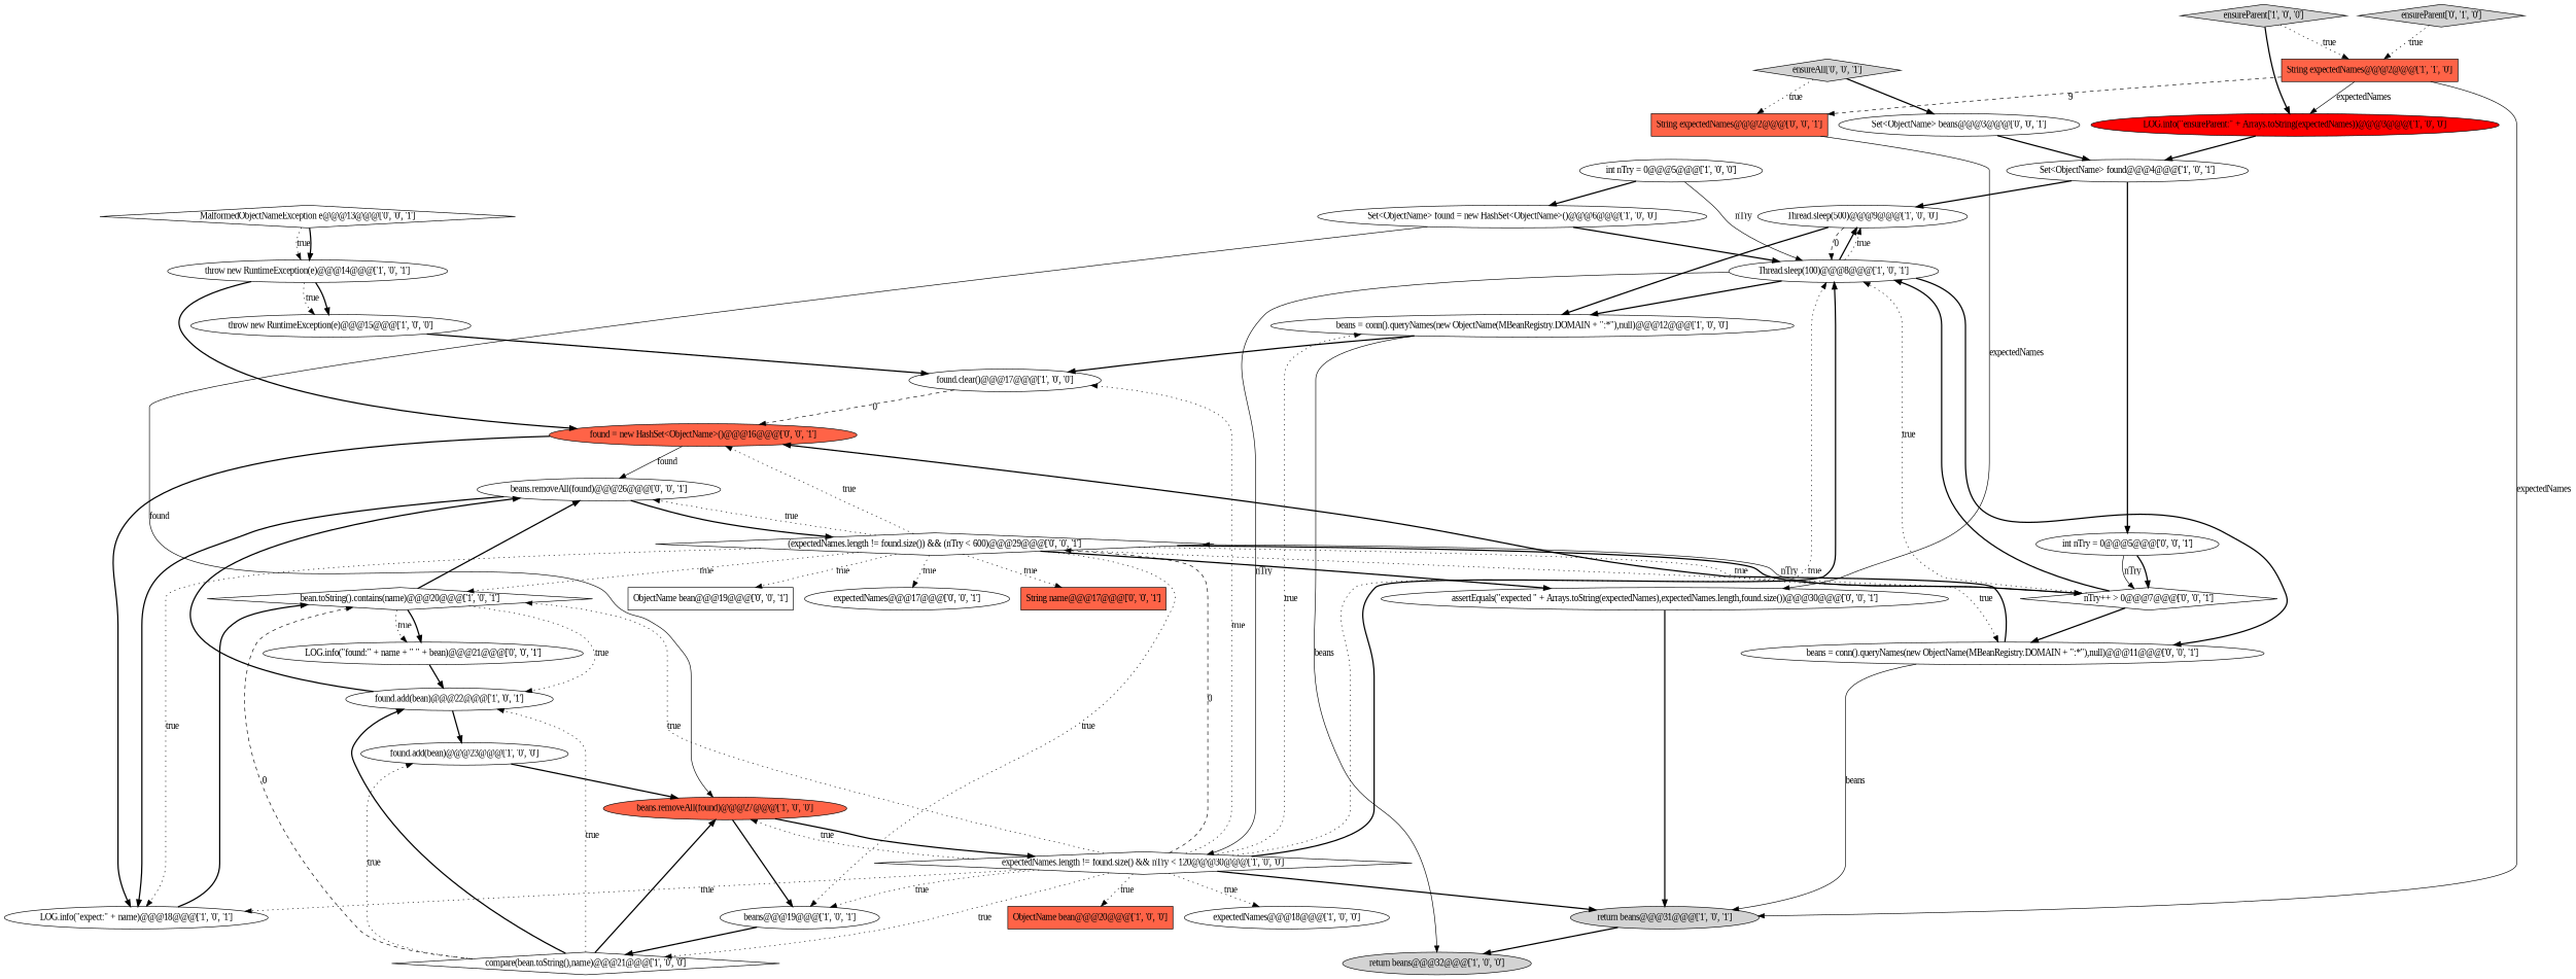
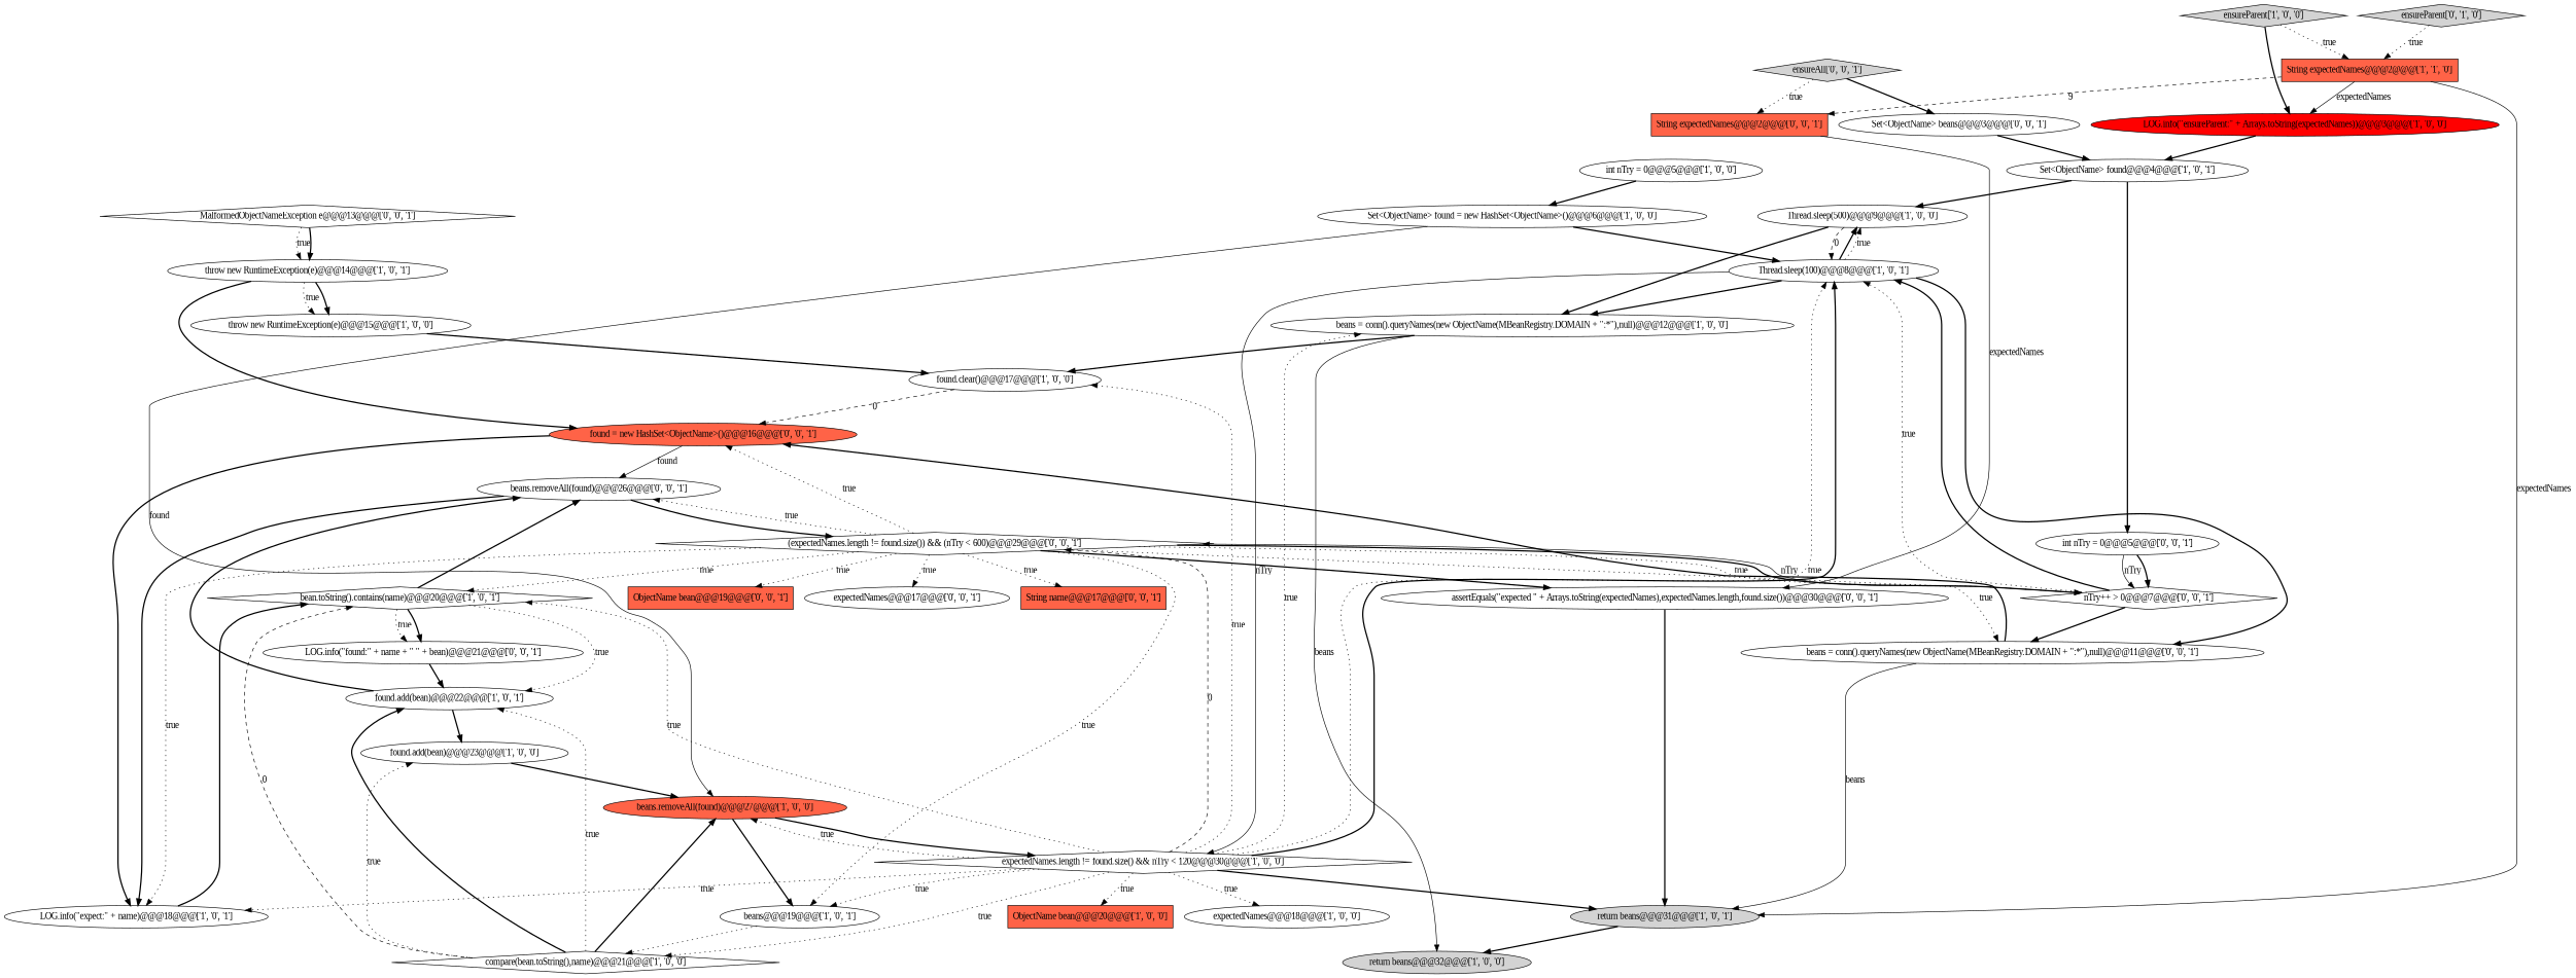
  digraph {
    fontname="Liberation Serif"
    node [fillcolor=white fontname="Liberation Serif" shape=ellipse style=filled]
    edge [fontname="Liberation Serif" style=bold]
    n1 [fillcolor=red label="LOG.info(\"ensureParent:\" + Arrays.toString(expectedNames))@@@3@@@['1', '0', '0']"]
    n2 [label="Set<ObjectName> found@@@4@@@['1', '0', '1']"]
    n3 [label="Thread.sleep(500)@@@9@@@['1', '0', '0']"]
    n4 [label="int nTry = 0@@@5@@@['0', '0', '1']"]
    n5 [label="compare(bean.toString(),name)@@@21@@@['1', '0', '0']" shape=diamond]
    n6 [label="found.add(bean)@@@22@@@['1', '0', '1']"]
    n7 [label="found.add(bean)@@@23@@@['1', '0', '0']"]
    n8 [label="bean.toString().contains(name)@@@20@@@['1', '0', '1']" shape=diamond]
    n9 [fillcolor=tomato label="beans.removeAll(found)@@@27@@@['1', '0', '0']"]
    n10 [label="beans.removeAll(found)@@@26@@@['0', '0', '1']"]
    n11 [label="LOG.info(\"found:\" + name + \" \" + bean)@@@21@@@['0', '0', '1']"]
    n12 [label="expectedNames.length != found.size() && nTry < 120@@@30@@@['1', '0', '0']" shape=diamond]
    n13 [label="beans@@@19@@@['1', '0', '1']"]
-   n14 [label="ObjectName bean@@@19@@@['0', '0', '1']" shape=box]
+   n14 [fillcolor=tomato label="ObjectName bean@@@19@@@['0', '0', '1']" shape=box]
    n15 [label="nTry++ > 0@@@7@@@['0', '0', '1']" shape=diamond]
    n16 [label="Thread.sleep(100)@@@8@@@['1', '0', '1']"]
    n17 [label="beans = conn().queryNames(new ObjectName(MBeanRegistry.DOMAIN + \":*\"),null)@@@11@@@['0', '0', '1']"]
    n18 [label="(expectedNames.length != found.size()) && (nTry < 600)@@@29@@@['0', '0', '1']" shape=diamond]
    n19 [label="beans = conn().queryNames(new ObjectName(MBeanRegistry.DOMAIN + \":*\"),null)@@@12@@@['1', '0', '0']"]
    n20 [fillcolor=tomato label="found = new HashSet<ObjectName>()@@@16@@@['0', '0', '1']"]
    n21 [fillcolor=lightgray label="return beans@@@31@@@['1', '0', '1']"]
    n22 [label="assertEquals(\"expected \" + Arrays.toString(expectedNames),expectedNames.length,found.size())@@@30@@@['0', '0', '1']"]
    n23 [label="LOG.info(\"expect:\" + name)@@@18@@@['1', '0', '1']"]
    n24 [label="expectedNames@@@17@@@['0', '0', '1']"]
    n25 [fillcolor=tomato label="String name@@@17@@@['0', '0', '1']" shape=box]
    n26 [label="throw new RuntimeException(e)@@@14@@@['1', '0', '1']"]
    n27 [label="throw new RuntimeException(e)@@@15@@@['1', '0', '0']"]
    n28 [label="found.clear()@@@17@@@['1', '0', '0']"]
    n29 [fillcolor=tomato label="String expectedNames@@@2@@@['0', '0', '1']" shape=box]
    n30 [label="int nTry = 0@@@5@@@['1', '0', '0']"]
    n31 [label="Set<ObjectName> found = new HashSet<ObjectName>()@@@6@@@['1', '0', '0']"]
    n32 [fillcolor=lightgray label="ensureParent['1', '0', '0']" shape=diamond]
    n33 [fillcolor=tomato label="String expectedNames@@@2@@@['1', '1', '0']" shape=box]
    n34 [fillcolor=lightgray label="return beans@@@32@@@['1', '0', '0']"]
    n35 [fillcolor=tomato label="ObjectName bean@@@20@@@['1', '0', '0']" shape=box]
    n36 [label="expectedNames@@@18@@@['1', '0', '0']"]
    n37 [fillcolor=lightgray label="ensureAll['0', '0', '1']" shape=diamond]
    n38 [label="Set<ObjectName> beans@@@3@@@['0', '0', '1']"]
    n39 [label="MalformedObjectNameException e@@@13@@@['0', '0', '1']" shape=diamond]
    n40 [fillcolor=lightgray label="ensureParent['0', '1', '0']" shape=diamond]
    n1 -> n2
    n2 -> n3
    n2 -> n4
    n3 -> n16 [label=0 style=dashed]
    n3 -> n19
    n4 -> n15
    n4 -> n15 [label=nTry style=solid]
    n5 -> n6
    n5 -> n6 [label=true style=dotted]
    n5 -> n7 [label=true style=dotted]
    n5 -> n8 [label=0 style=dashed]
    n5 -> n9
    n6 -> n7
    n6 -> n10
    n7 -> n9
    n8 -> n6 [label=true style=dotted]
    n8 -> n10
    n8 -> n11
    n8 -> n11 [label=true style=dotted]
    n9 -> n12
    n9 -> n13
    n10 -> n18
    n10 -> n23
    n11 -> n6
    n12 -> n5 [label=true style=dotted]
    n12 -> n8 [label=true style=dotted]
    n12 -> n9 [label=true style=dotted]
    n12 -> n13 [label=true style=dotted]
    n12 -> n16 [label=true style=dotted]
    n12 -> n16
    n12 -> n18 [label=0 style=dashed]
    n12 -> n19 [label=true style=dotted]
    n12 -> n21
    n12 -> n23 [label=true style=dotted]
    n12 -> n28 [label=true style=dotted]
    n12 -> n35 [label=true style=dotted]
    n12 -> n36 [label=true style=dotted]
-   n13 -> n5
+   n13 -> n5 [style=dotted]
    n15 -> n16 [label=true style=dotted]
    n15 -> n16
    n15 -> n17
    n15 -> n18 [label=nTry style=solid]
    n16 -> n3
    n16 -> n3 [label=true style=dotted]
    n16 -> n12 [label=nTry style=solid]
    n16 -> n17
    n16 -> n19
    n17 -> n20
    n17 -> n21 [label=beans style=solid]
    n18 -> n8 [label=true style=dotted]
    n18 -> n10 [label=true style=dotted]
    n18 -> n13 [label=true style=dotted]
    n18 -> n14 [label=true style=dotted]
    n18 -> n15
    n18 -> n15 [label=true style=dotted]
    n18 -> n17 [label=true style=dotted]
    n18 -> n20 [label=true style=dotted]
    n18 -> n22
    n18 -> n23 [label=true style=dotted]
    n18 -> n24 [label=true style=dotted]
    n18 -> n25 [label=true style=dotted]
    n19 -> n28
    n19 -> n34 [label=beans style=solid]
    n20 -> n10 [label=found style=solid]
    n20 -> n23
    n21 -> n34
    n22 -> n21
    n23 -> n8
    n26 -> n20
    n26 -> n27
    n26 -> n27 [label=true style=dotted]
    n27 -> n28
    n28 -> n20 [label=0 style=dashed]
    n29 -> n22 [label=expectedNames style=solid]
-   n30 -> n16 [label=nTry style=solid]
    n30 -> n31
    n31 -> n9 [label=found style=solid]
    n31 -> n16
    n32 -> n1
    n32 -> n33 [label=true style=dotted]
    n33 -> n1 [label=expectedNames style=solid]
    n33 -> n21 [label=expectedNames style=solid]
    n33 -> n29 [label=9 style=dashed]
    n37 -> n29 [label=true style=dotted]
    n37 -> n38
    n38 -> n2
    n39 -> n26 [label=true style=dotted]
    n39 -> n26
    n40 -> n33 [label=true style=dotted]
  }
